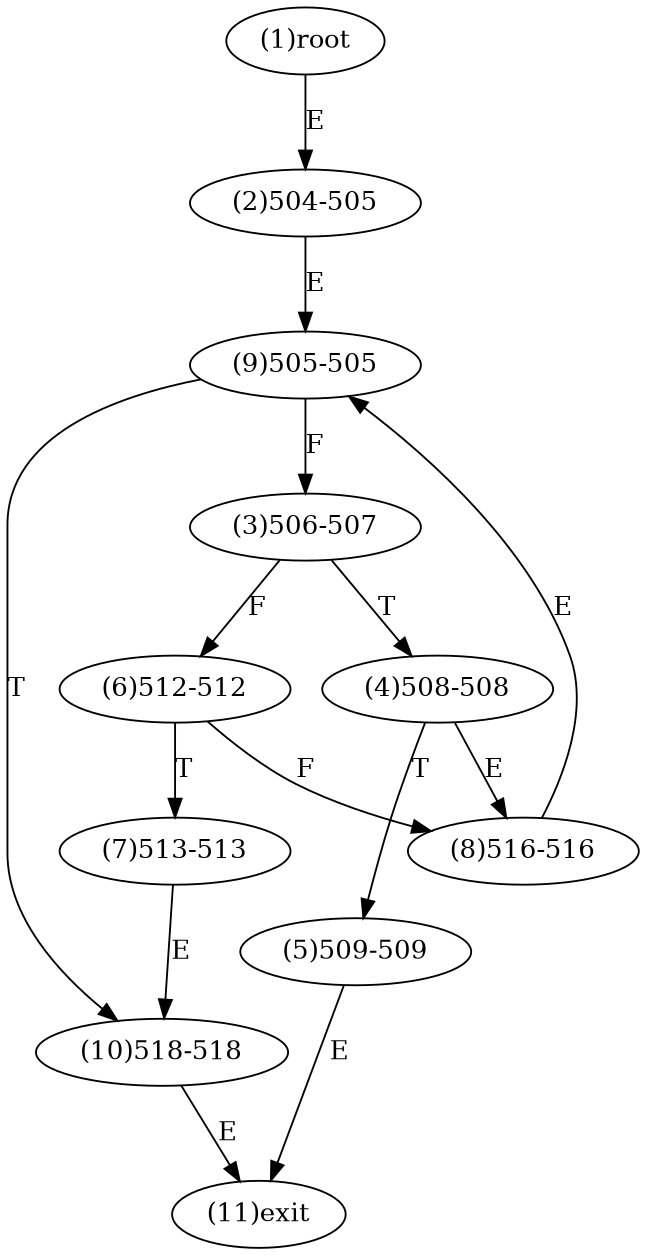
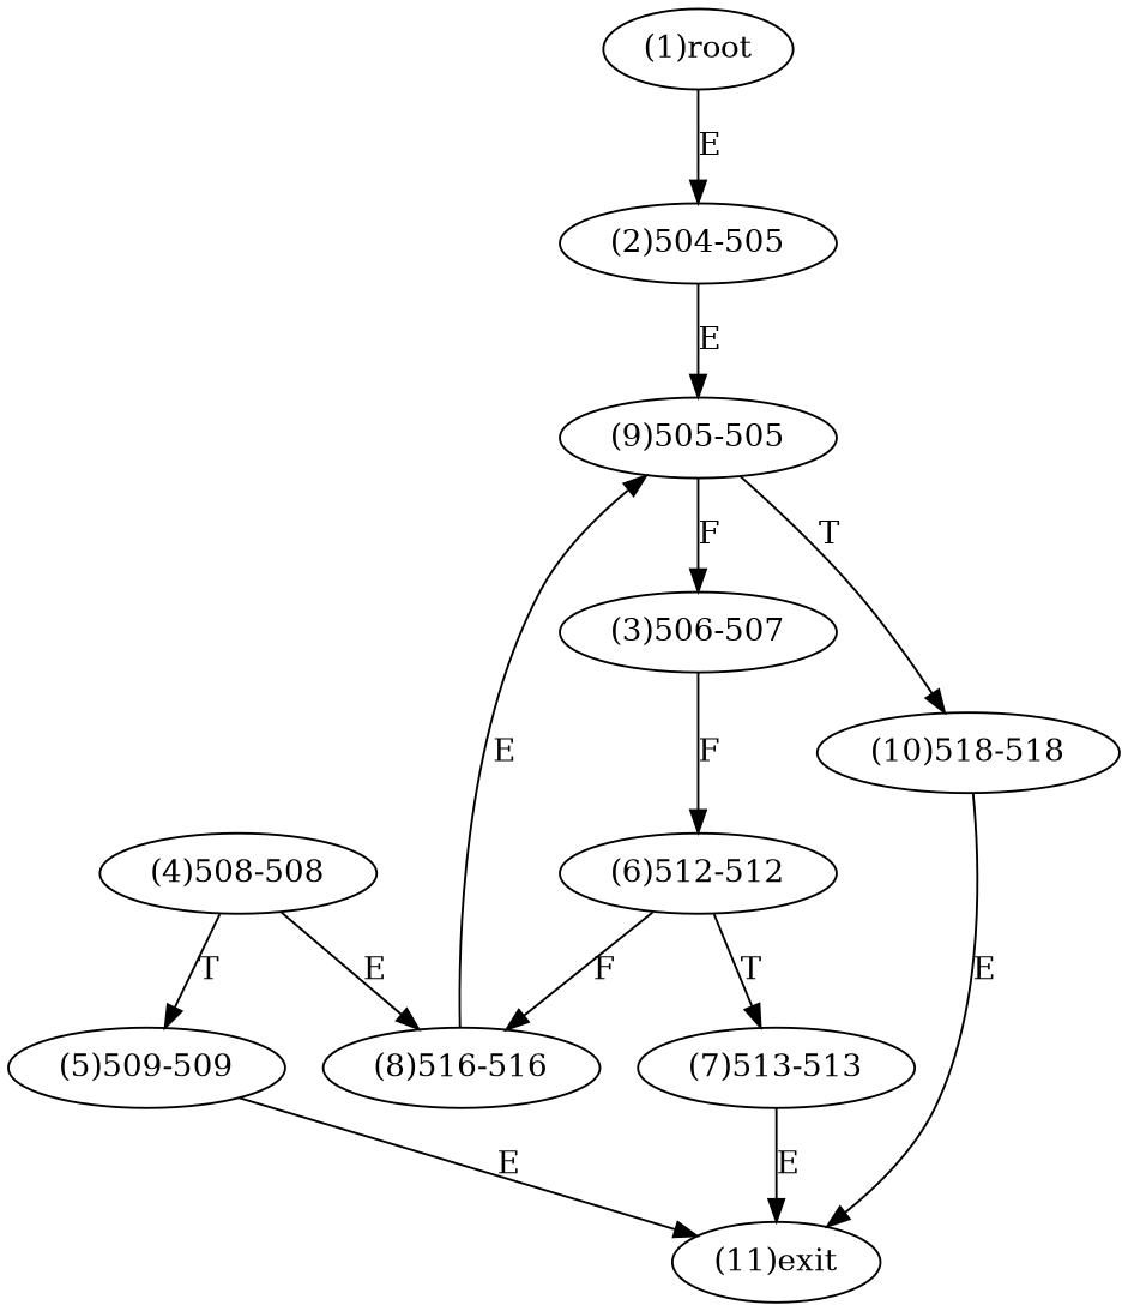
  digraph {
    n1 [label="(1)root"]
    n2 [label="(2)504-505"]
    n3 [label="(9)505-505"]
    n4 [label="(3)506-507"]
    n5 [label="(10)518-518"]
    n6 [label="(4)508-508"]
    n7 [label="(6)512-512"]
    n8 [label="(5)509-509"]
    n9 [label="(8)516-516"]
    n10 [label="(7)513-513"]
    n11 [label="(11)exit"]
    n1 -> n2 [label=E]
    n2 -> n3 [label=E]
    n3 -> n4 [label=F]
    n3 -> n5 [label=T]
-   n4 -> n6 [label=T]
    n4 -> n7 [label=F]
    n5 -> n11 [label=E]
    n6 -> n8 [label=T]
    n6 -> n9 [label=E]
    n7 -> n9 [label=F]
    n7 -> n10 [label=T]
    n8 -> n11 [label=E]
    n9 -> n3 [label=E]
-   n10 -> n5 [label=E]
+   n10 -> n11 [label=E]
  }
